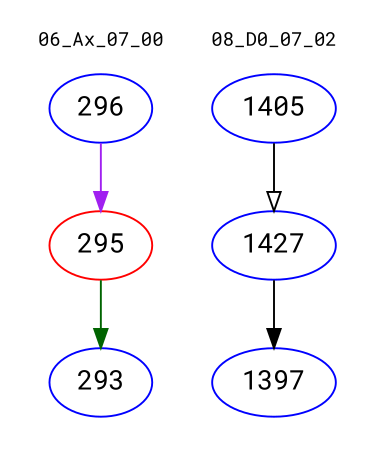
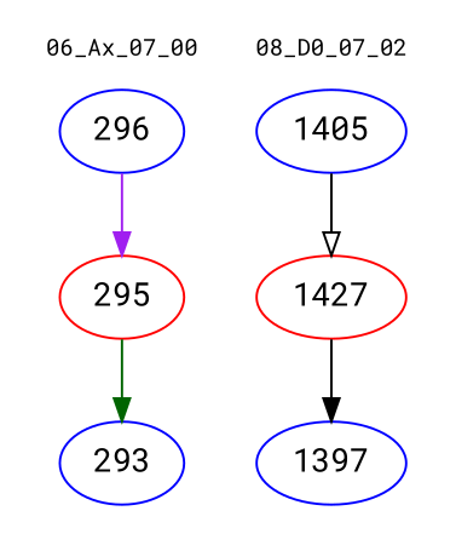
  digraph {
    fontname="Roboto Mono"
    node [color=blue fontname="Roboto Mono"]
    edge [arrowhead=normal color=black fontname="Roboto Mono"]
    n1 [label=296]
    n2 [color=red label=295]
    n3 [label=293]
    n4 [label=1405]
-   n5 [label=1427]
+   n5 [color=red label=1427]
    n6 [label=1397]
    subgraph cluster_1 {
      color=white
      fontsize=10
      label="06_Ax_07_00"
      n1
      n2
      n3
    }
    subgraph cluster_2 {
      color=white
      fontsize=10
      label="08_D0_07_02"
      n4
      n5
      n6
    }
    n1 -> n2 [color=purple]
    n2 -> n3 [color=darkgreen]
    n4 -> n5 [arrowhead=onormal]
    n5 -> n6
  }
